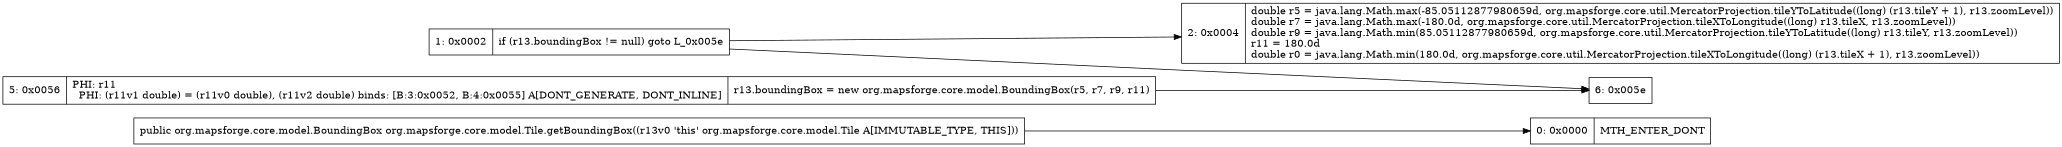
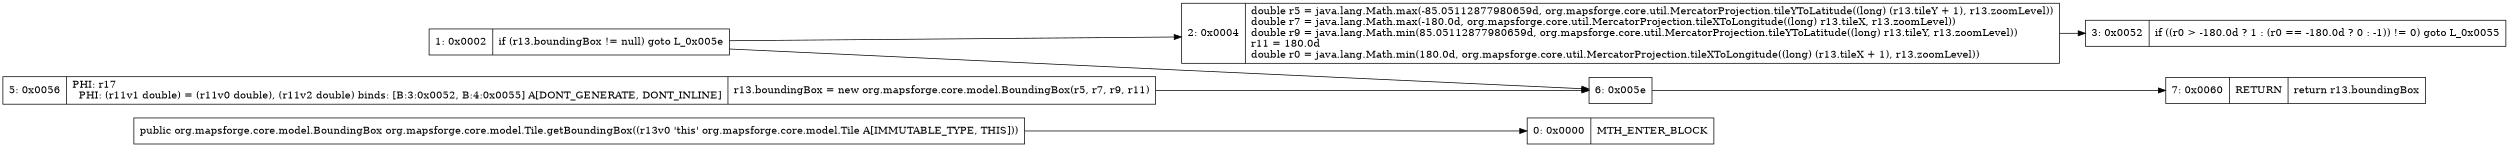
  digraph {
    rankdir=LR
    node [shape=record]
-   n1 [label="{0\:\ 0x0000|MTH_ENTER_DONT\l}"]
+   n1 [label="{0\:\ 0x0000|MTH_ENTER_BLOCK\l}"]
    n2 [label="{1\:\ 0x0002|if (r13.boundingBox != null) goto L_0x005e\l}"]
    n3 [label="{2\:\ 0x0004|double r5 = java.lang.Math.max(\-85.05112877980659d, org.mapsforge.core.util.MercatorProjection.tileYToLatitude((long) (r13.tileY + 1), r13.zoomLevel))\ldouble r7 = java.lang.Math.max(\-180.0d, org.mapsforge.core.util.MercatorProjection.tileXToLongitude((long) r13.tileX, r13.zoomLevel))\ldouble r9 = java.lang.Math.min(85.05112877980659d, org.mapsforge.core.util.MercatorProjection.tileYToLatitude((long) r13.tileY, r13.zoomLevel))\lr11 = 180.0d\ldouble r0 = java.lang.Math.min(180.0d, org.mapsforge.core.util.MercatorProjection.tileXToLongitude((long) (r13.tileX + 1), r13.zoomLevel))\l}"]
    n4 [label="{6\:\ 0x005e}"]
-   n7 [label="{5\:\ 0x0056|PHI: r11 \l  PHI: (r11v1 double) = (r11v0 double), (r11v2 double) binds: [B:3:0x0052, B:4:0x0055] A[DONT_GENERATE, DONT_INLINE]\l|r13.boundingBox = new org.mapsforge.core.model.BoundingBox(r5, r7, r9, r11)\l}"]
+   n5 [label="{3\:\ 0x0052|if ((r0 \> \-180.0d ? 1 : (r0 == \-180.0d ? 0 : \-1)) != 0) goto L_0x0055\l}"]
+   n6 [label="{7\:\ 0x0060|RETURN\l|return r13.boundingBox\l}"]
+   n7 [label="{5\:\ 0x0056|PHI: r17 \l  PHI: (r11v1 double) = (r11v0 double), (r11v2 double) binds: [B:3:0x0052, B:4:0x0055] A[DONT_GENERATE, DONT_INLINE]\l|r13.boundingBox = new org.mapsforge.core.model.BoundingBox(r5, r7, r9, r11)\l}"]
    n8 [label="{public org.mapsforge.core.model.BoundingBox org.mapsforge.core.model.Tile.getBoundingBox((r13v0 'this' org.mapsforge.core.model.Tile A[IMMUTABLE_TYPE, THIS])) }"]
    n2 -> n3 [style=solid]
    n2 -> n4
+   n3 -> n5
+   n4 -> n6
    n7 -> n4
    n8 -> n1
  }
